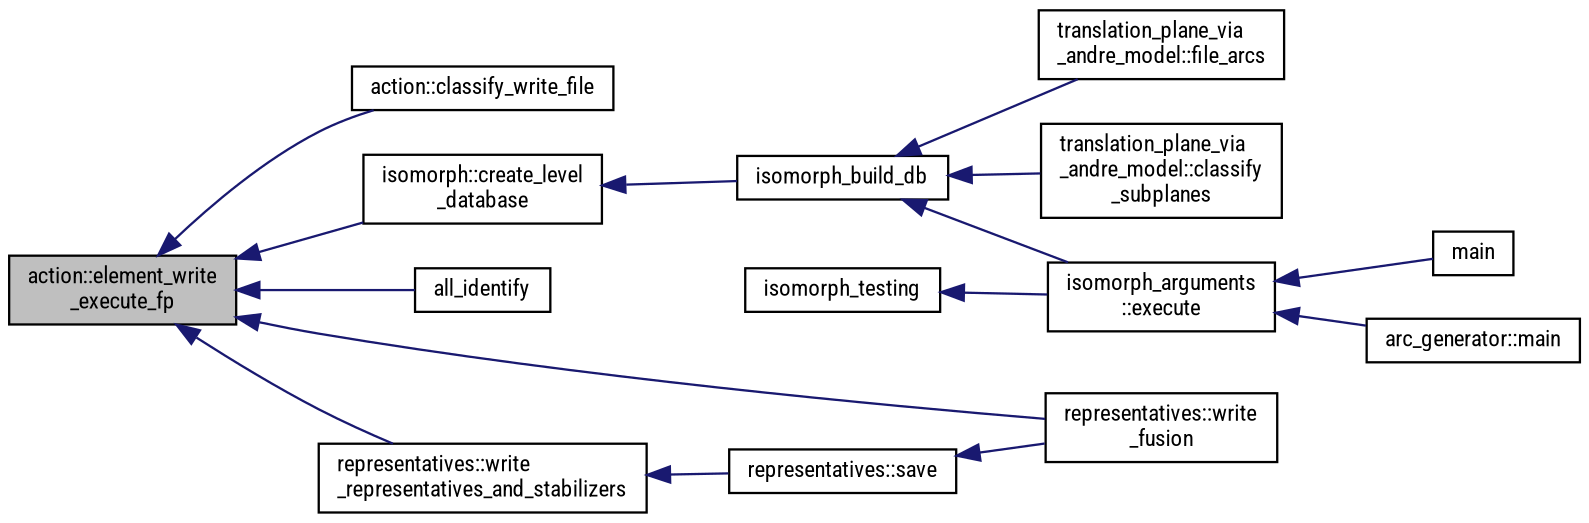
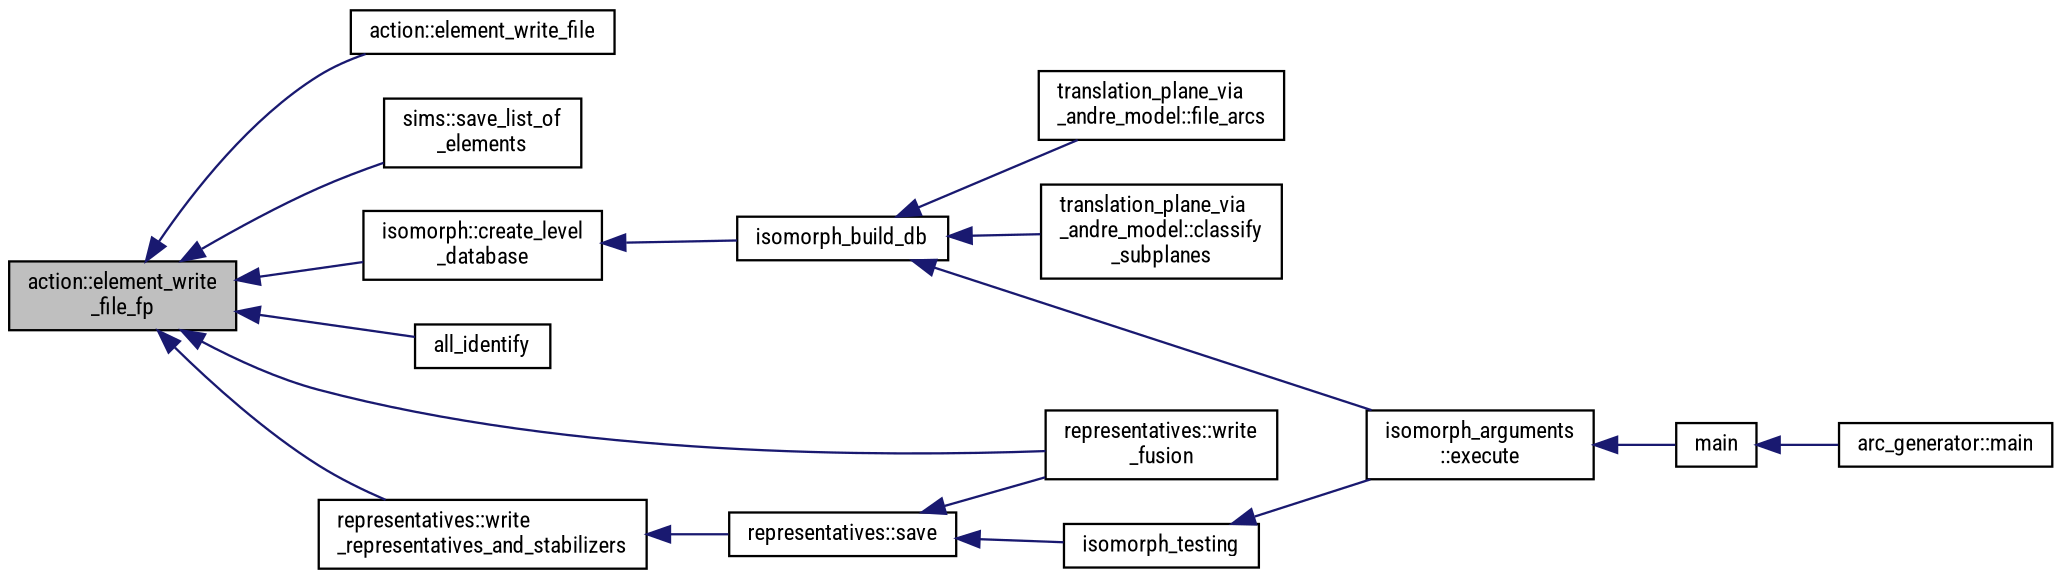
  digraph {
    fontname="Roboto Condensed"
    rankdir=LR
    node [color=black fillcolor=white fontname="Roboto Condensed" fontsize=10 shape=record style=filled]
    edge [color=midnightblue dir=back fontname="Roboto Condensed" fontsize=10 labelfontname=Helvetica labelfontsize=10 style=solid]
-   n1 [fillcolor=grey75 fontcolor=black height=0.2 label="action::element_write\l_execute_fp" width=0.4]
-   n2 [height=0.2 label="action::classify_write_file" width=0.4]
+   n1 [fillcolor=grey75 fontcolor=black height=0.2 label="action::element_write\l_file_fp" width=0.4]
+   n2 [height=0.2 label="action::element_write_file" width=0.4]
+   n3 [height=0.2 label="sims::save_list_of\l_elements" width=0.4]
    n4 [height=0.2 label="isomorph::create_level\l_database" width=0.4]
    n5 [height=0.2 label=all_identify width=0.4]
    n6 [height=0.2 label="representatives::write\l_fusion" width=0.4]
    n7 [height=0.2 label="representatives::write\l_representatives_and_stabilizers" width=0.4]
    n8 [height=0.2 label=isomorph_build_db width=0.4]
    n9 [height=0.2 label="representatives::save" width=0.4]
    n10 [height=0.2 label="translation_plane_via\l_andre_model::file_arcs" width=0.4]
    n11 [height=0.2 label="translation_plane_via\l_andre_model::classify\l_subplanes" width=0.4]
    n12 [height=0.2 label="isomorph_arguments\l::execute" width=0.4]
    n13 [height=0.2 label=main width=0.4]
    n14 [height=0.2 label="arc_generator::main" width=0.4]
    n15 [height=0.2 label=isomorph_testing width=0.4]
    n1 -> n2
+   n1 -> n3
    n1 -> n4
    n1 -> n5
    n1 -> n6
    n1 -> n7
    n4 -> n8
    n7 -> n9
    n8 -> n10
    n8 -> n11
    n8 -> n12
    n9 -> n6
+   n9 -> n15
    n12 -> n13
-   n12 -> n14
+   n13 -> n14
    n15 -> n12
  }
